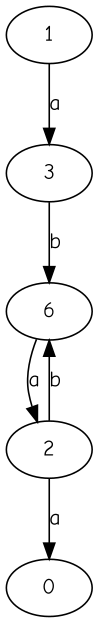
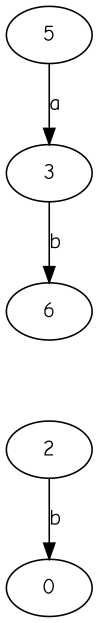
  strict digraph {
    fontname="Comic Neue"
    node [fontname="Comic Neue"]
    edge [fontname="Comic Neue"]
-   1
+   1 [label=5]
    3
    6
    2
    0
    1 -> 3 [label=a]
    3 -> 6 [label=b]
-   6 -> 2 [label=a]
-   2 -> 6 [label=b]
-   2 -> 0 [label=a]
+   2 -> 0 [label=b]
  }
